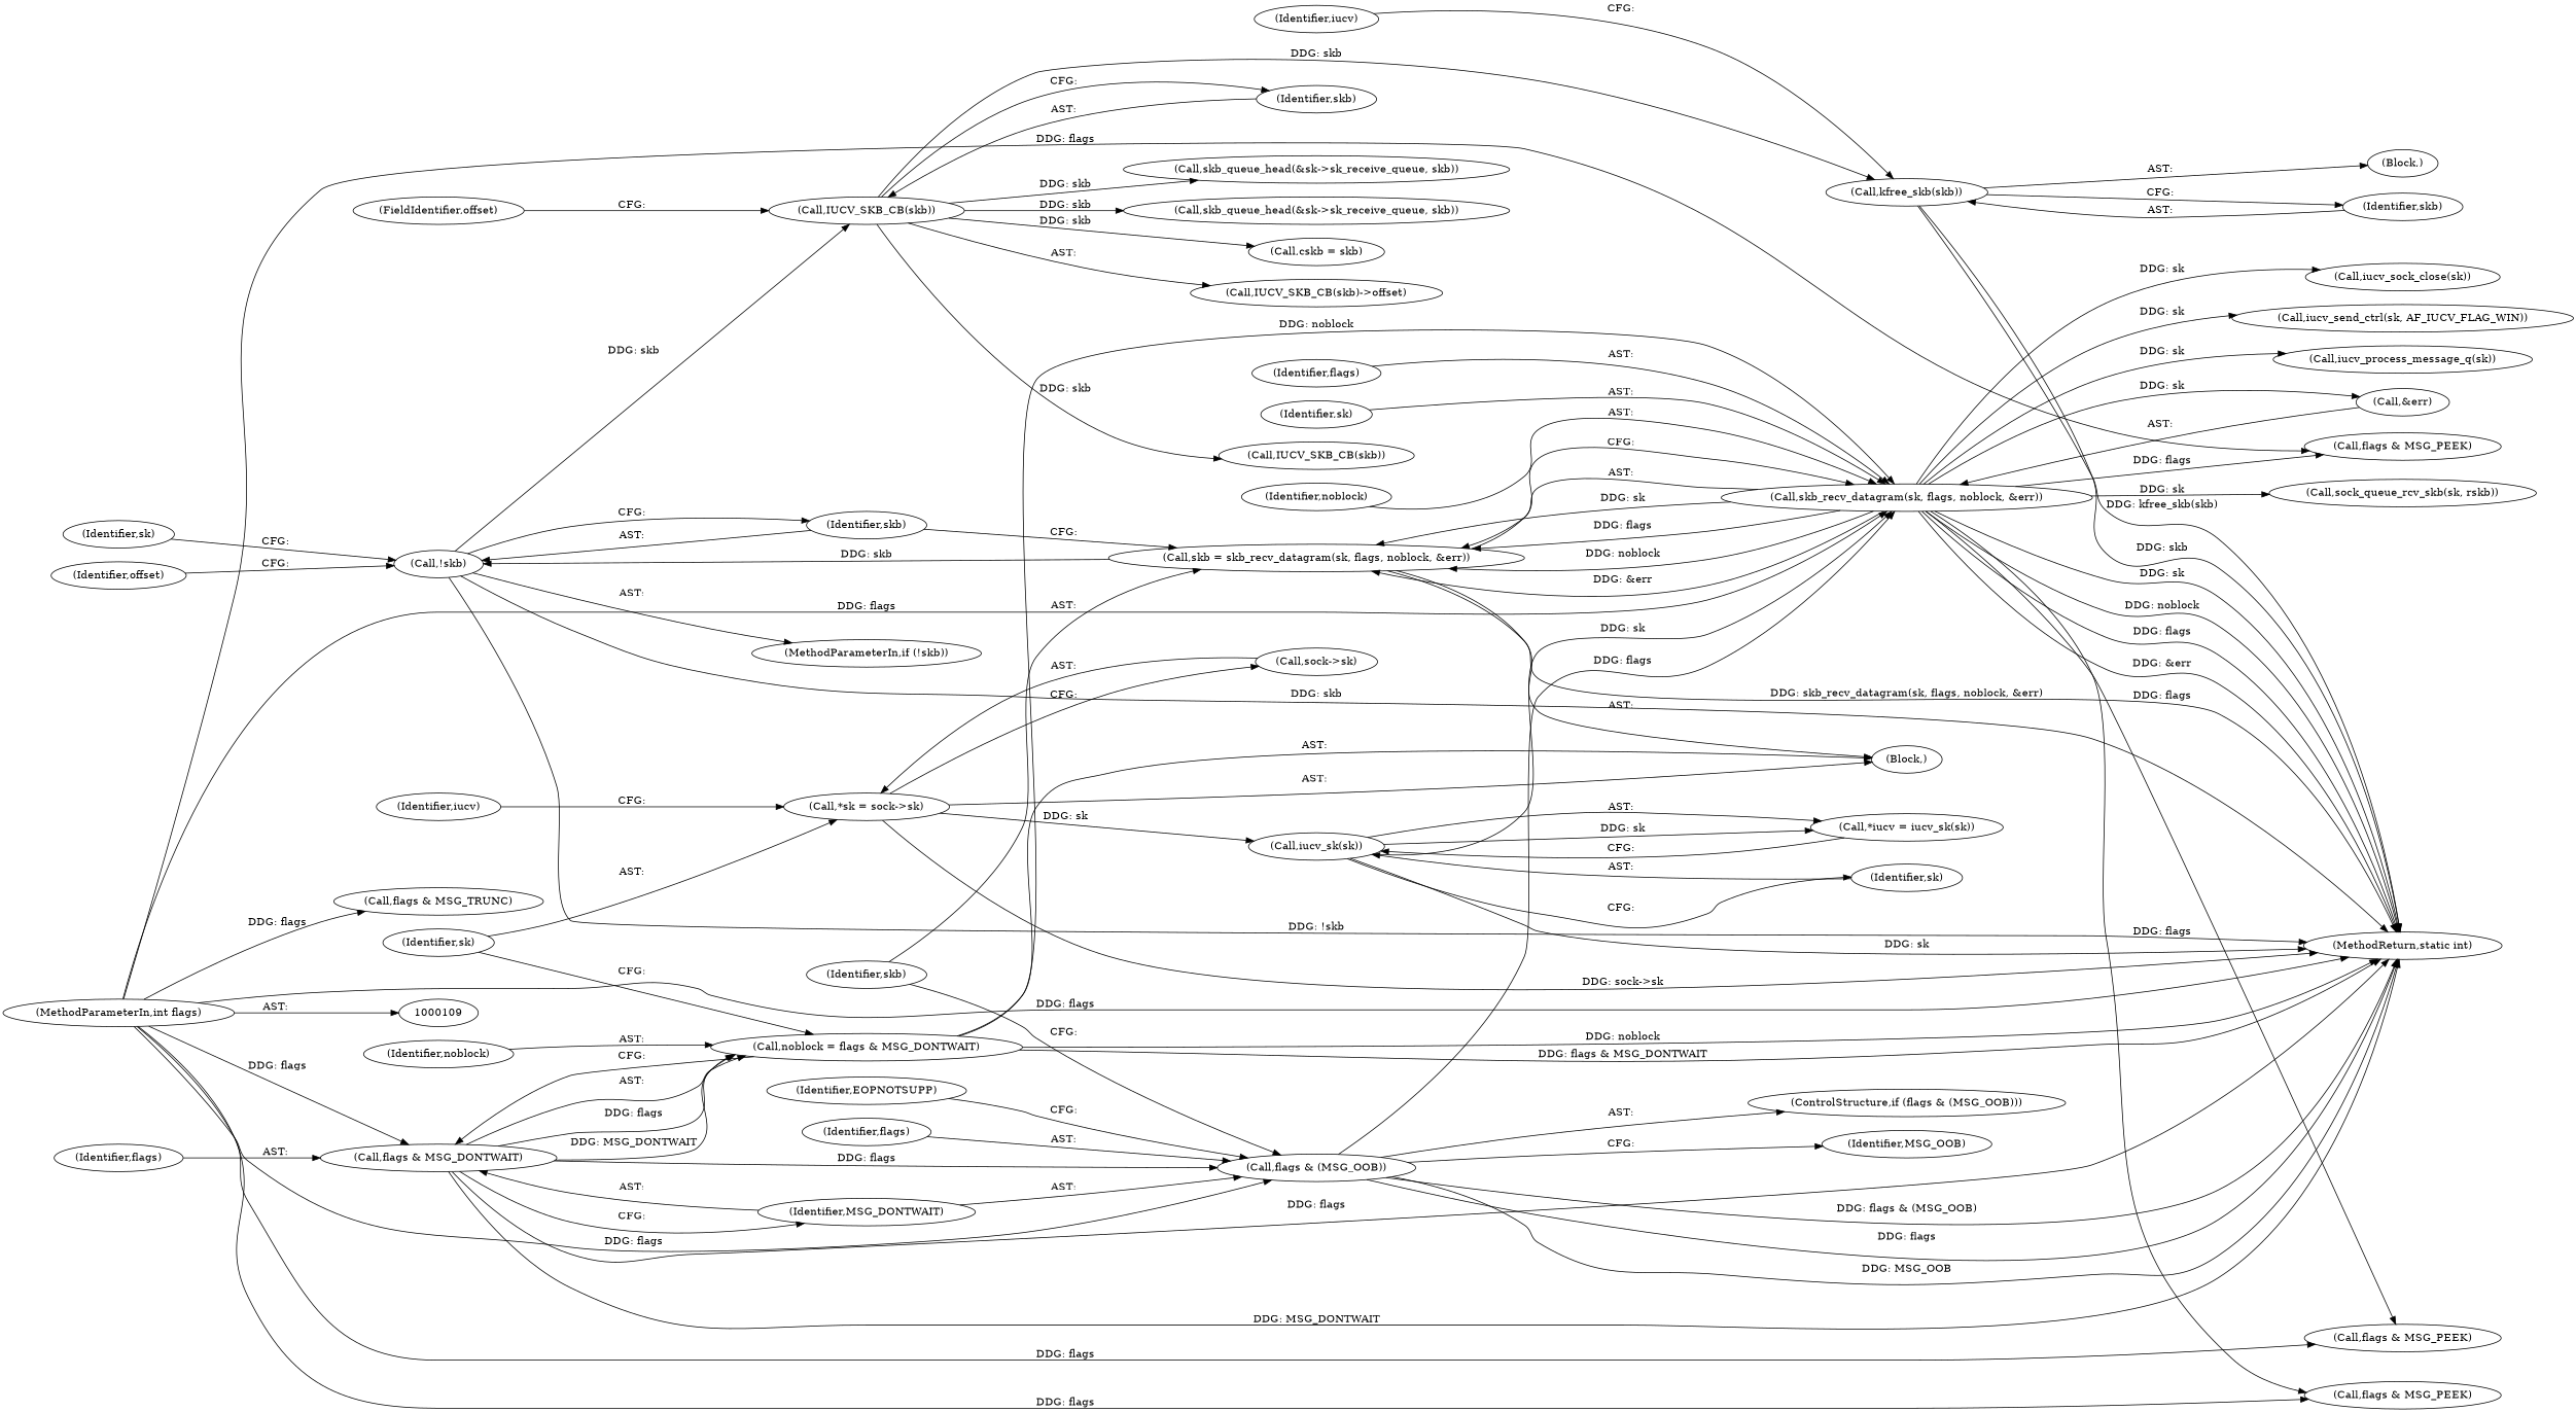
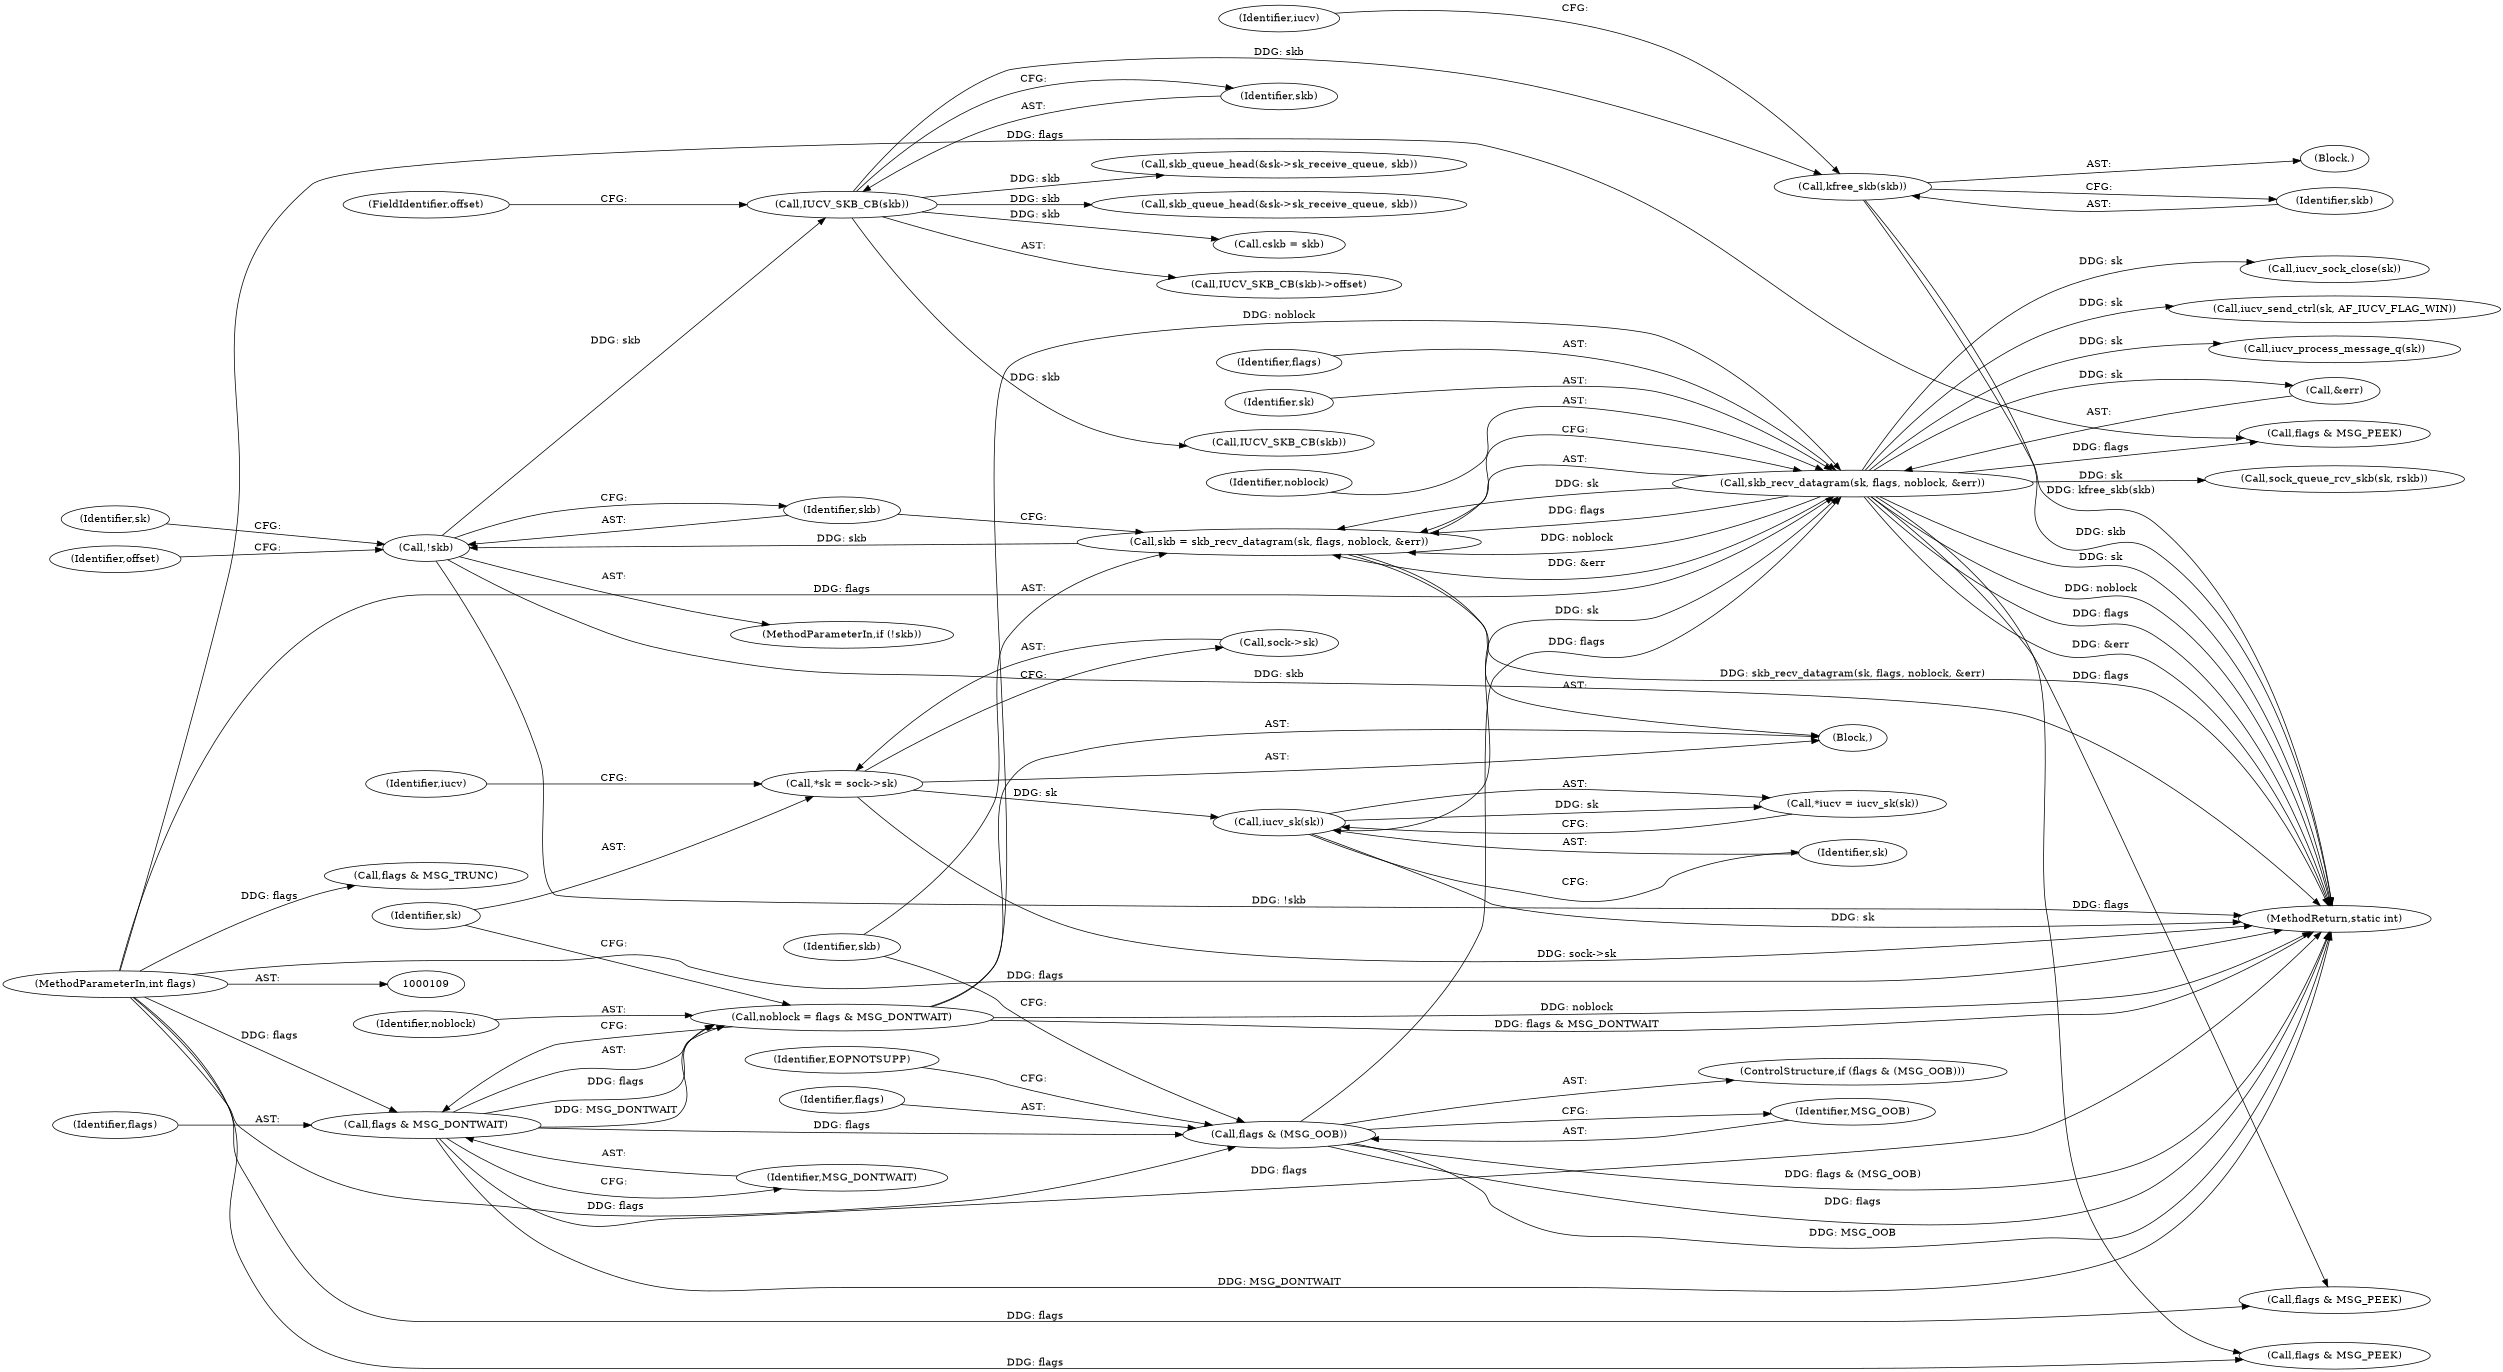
  digraph {
    rankdir=LR
    n1 [label="(Call,kfree_skb(skb))"]
    n2 [label="(Identifier,skb)"]
    n3 [label="(Block,)"]
    n4 [label="(MethodReturn,static int)"]
    n5 [label="(Call,IUCV_SKB_CB(skb))"]
    n6 [label="(Call,skb_queue_head(&sk->sk_receive_queue, skb))"]
    n7 [label="(Call,cskb = skb)"]
    n8 [label="(Call,IUCV_SKB_CB(skb)->offset)"]
    n9 [label="(Call,IUCV_SKB_CB(skb))"]
    n10 [label="(Identifier,skb)"]
    n11 [label="(Call,skb_queue_head(&sk->sk_receive_queue, skb))"]
    n12 [label="(Call,!skb)"]
    n13 [label="(MethodParameterIn,if (!skb))"]
    n14 [label="(Identifier,skb)"]
    n15 [label="(Call,skb = skb_recv_datagram(sk, flags, noblock, &err))"]
    n16 [label="(Call,skb_recv_datagram(sk, flags, noblock, &err))"]
    n17 [label="(Block,)"]
    n18 [label="(Call,sock_queue_rcv_skb(sk, rskb))"]
    n19 [label="(Call,iucv_sock_close(sk))"]
    n20 [label="(Call,flags & MSG_PEEK)"]
    n21 [label="(Call,flags & MSG_PEEK)"]
    n22 [label="(Call,flags & MSG_PEEK)"]
    n23 [label="(Call,iucv_send_ctrl(sk, AF_IUCV_FLAG_WIN))"]
    n24 [label="(Call,iucv_process_message_q(sk))"]
    n25 [label="(Call,&err)"]
    n26 [label="(Call,iucv_sk(sk))"]
    n27 [label="(Identifier,sk)"]
    n28 [label="(Call,*iucv = iucv_sk(sk))"]
    n29 [label="(Call,*sk = sock->sk)"]
    n30 [label="(Call,sock->sk)"]
    n31 [label="(Call,flags & (MSG_OOB))"]
    n32 [label="(Identifier,MSG_OOB)"]
    n33 [label="(ControlStructure,if (flags & (MSG_OOB)))"]
    n34 [label="(Call,flags & MSG_DONTWAIT)"]
    n35 [label="(Call,noblock = flags & MSG_DONTWAIT)"]
    n36 [label="(Identifier,MSG_DONTWAIT)"]
    n37 [label="(MethodParameterIn,int flags)"]
    n38 [label="(Call,flags & MSG_TRUNC)"]
    1000109
    n40 [label="(FieldIdentifier,offset)"]
    n41 [label="(Identifier,offset)"]
    n42 [label="(Identifier,sk)"]
    n43 [label="(Identifier,flags)"]
    n44 [label="(Identifier,iucv)"]
    n45 [label="(Identifier,skb)"]
    n46 [label="(Identifier,flags)"]
    n47 [label="(Identifier,sk)"]
    n48 [label="(Identifier,EOPNOTSUPP)"]
    n49 [label="(Identifier,flags)"]
    n50 [label="(Identifier,noblock)"]
    n51 [label="(Identifier,iucv)"]
    n52 [label="(Identifier,sk)"]
    n53 [label="(Identifier,noblock)"]
    n1 -> n2 [label="CFG: "]
    n1 -> n3 [label="AST: "]
    n1 -> n4 [label="DDG: kfree_skb(skb)"]
    n1 -> n4 [label="DDG: skb"]
    n2 -> n1 [label="AST: "]
    n5 -> n1 [label="DDG: skb"]
    n5 -> n6 [label="DDG: skb"]
    n5 -> n7 [label="DDG: skb"]
    n5 -> n8 [label="AST: "]
    n5 -> n9 [label="DDG: skb"]
    n5 -> n10 [label="CFG: "]
    n5 -> n11 [label="DDG: skb"]
    n10 -> n5 [label="AST: "]
    n12 -> n4 [label="DDG: skb"]
    n12 -> n4 [label="DDG: !skb"]
    n12 -> n5 [label="DDG: skb"]
    n12 -> n13 [label="AST: "]
    n12 -> n14 [label="CFG: "]
    n14 -> n12 [label="AST: "]
    n14 -> n15 [label="CFG: "]
    n15 -> n4 [label="DDG: skb_recv_datagram(sk, flags, noblock, &err)"]
    n15 -> n12 [label="DDG: skb"]
    n15 -> n16 [label="CFG: "]
    n15 -> n17 [label="AST: "]
    n16 -> n4 [label="DDG: flags"]
    n16 -> n4 [label="DDG: &err"]
    n16 -> n4 [label="DDG: sk"]
    n16 -> n4 [label="DDG: noblock"]
    n16 -> n15 [label="AST: "]
    n16 -> n15 [label="DDG: sk"]
    n16 -> n15 [label="DDG: flags"]
    n16 -> n15 [label="DDG: noblock"]
    n16 -> n15 [label="DDG: &err"]
    n16 -> n18 [label="DDG: sk"]
    n16 -> n19 [label="DDG: sk"]
    n16 -> n20 [label="DDG: flags"]
    n16 -> n21 [label="DDG: flags"]
    n16 -> n22 [label="DDG: flags"]
    n16 -> n23 [label="DDG: sk"]
    n16 -> n24 [label="DDG: sk"]
    n16 -> n25 [label="DDG: sk"]
    n25 -> n16 [label="AST: "]
    n26 -> n4 [label="DDG: sk"]
    n26 -> n16 [label="DDG: sk"]
    n26 -> n27 [label="CFG: "]
    n26 -> n28 [label="AST: "]
    n26 -> n28 [label="DDG: sk"]
    n27 -> n26 [label="AST: "]
    n28 -> n26 [label="CFG: "]
    n29 -> n4 [label="DDG: sock->sk"]
    n29 -> n17 [label="AST: "]
    n29 -> n26 [label="DDG: sk"]
    n29 -> n30 [label="CFG: "]
    n30 -> n29 [label="AST: "]
    n31 -> n4 [label="DDG: flags & (MSG_OOB)"]
    n31 -> n4 [label="DDG: flags"]
    n31 -> n4 [label="DDG: MSG_OOB"]
    n31 -> n16 [label="DDG: flags"]
    n31 -> n32 [label="CFG: "]
    n31 -> n33 [label="AST: "]
-   n36 -> n31 [label="AST: "]
+   n32 -> n31 [label="AST: "]
    n34 -> n4 [label="DDG: MSG_DONTWAIT"]
    n34 -> n4 [label="DDG: flags"]
    n34 -> n31 [label="DDG: flags"]
    n34 -> n35 [label="AST: "]
    n34 -> n35 [label="DDG: flags"]
    n34 -> n35 [label="DDG: MSG_DONTWAIT"]
    n34 -> n36 [label="CFG: "]
    n35 -> n4 [label="DDG: noblock"]
    n35 -> n4 [label="DDG: flags & MSG_DONTWAIT"]
    n35 -> n16 [label="DDG: noblock"]
    n35 -> n17 [label="AST: "]
    n35 -> n34 [label="CFG: "]
    n36 -> n34 [label="AST: "]
    n37 -> n4 [label="DDG: flags"]
    n37 -> n16 [label="DDG: flags"]
    n37 -> n20 [label="DDG: flags"]
    n37 -> n21 [label="DDG: flags"]
    n37 -> n22 [label="DDG: flags"]
    n37 -> n31 [label="DDG: flags"]
    n37 -> n34 [label="DDG: flags"]
    n37 -> n38 [label="DDG: flags"]
    n37 -> 1000109 [label="AST: "]
    n40 -> n5 [label="CFG: "]
    n41 -> n12 [label="CFG: "]
    n42 -> n12 [label="CFG: "]
    n43 -> n16 [label="AST: "]
    n44 -> n1 [label="CFG: "]
    n45 -> n15 [label="AST: "]
    n45 -> n31 [label="CFG: "]
    n46 -> n34 [label="AST: "]
    n47 -> n16 [label="AST: "]
    n48 -> n31 [label="CFG: "]
    n49 -> n31 [label="AST: "]
    n50 -> n35 [label="AST: "]
    n51 -> n29 [label="CFG: "]
    n52 -> n29 [label="AST: "]
    n52 -> n35 [label="CFG: "]
    n53 -> n16 [label="AST: "]
  }
